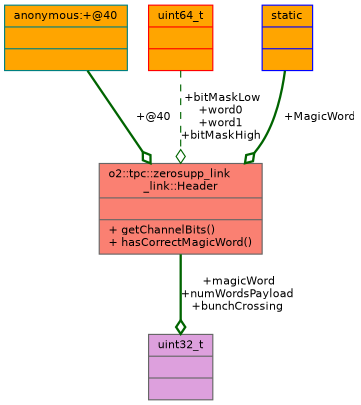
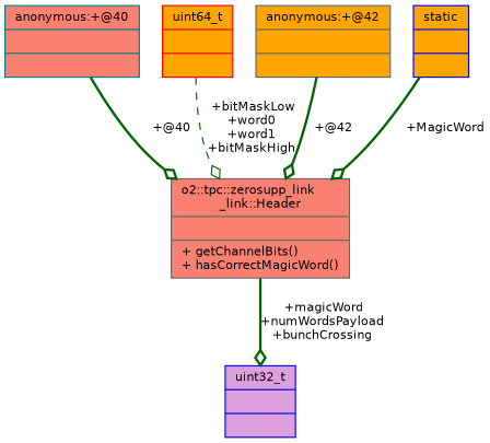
  digraph {
    node [color=gray40 fillcolor=orange fontname=Helvetica fontsize=10 shape=record style=filled]
    edge [arrowhead=odiamond color=darkgreen fontname=Helvetica fontsize=10 labelfontname=Helvetica labelfontsize=10 style=bold]
    n1 [fillcolor=salmon fontcolor=black height=0.2 label="{o2::tpc::zerosupp_link\l_link::Header\n||+ getChannelBits()\l+ hasCorrectMagicWord()\l}" width=0.4]
-   n2 [fillcolor=plum height=0.2 label="{uint32_t\n||}" width=0.4]
-   n3 [color=teal height=0.2 label="{anonymous:+@40\n||}" width=0.4]
+   n2 [color=blue fillcolor=plum height=0.2 label="{uint32_t\n||}" width=0.4]
+   n3 [color=teal fillcolor=salmon height=0.2 label="{anonymous:+@40\n||}" width=0.4]
    n4 [color=red height=0.2 label="{uint64_t\n||}" width=0.4]
+   n5 [height=0.2 label="{anonymous:+@42\n||}" width=0.4]
    n6 [color=blue height=0.2 label="{static\n||}" width=0.4]
    n1 -> n2 [label=" +magicWord\n+numWordsPayload\n+bunchCrossing"]
    n3 -> n1 [label=" +@40"]
    n4 -> n1 [label=" +bitMaskLow\n+word0\n+word1\n+bitMaskHigh" style=dashed]
+   n5 -> n1 [label=" +@42"]
    n6 -> n1 [label=" +MagicWord"]
  }
